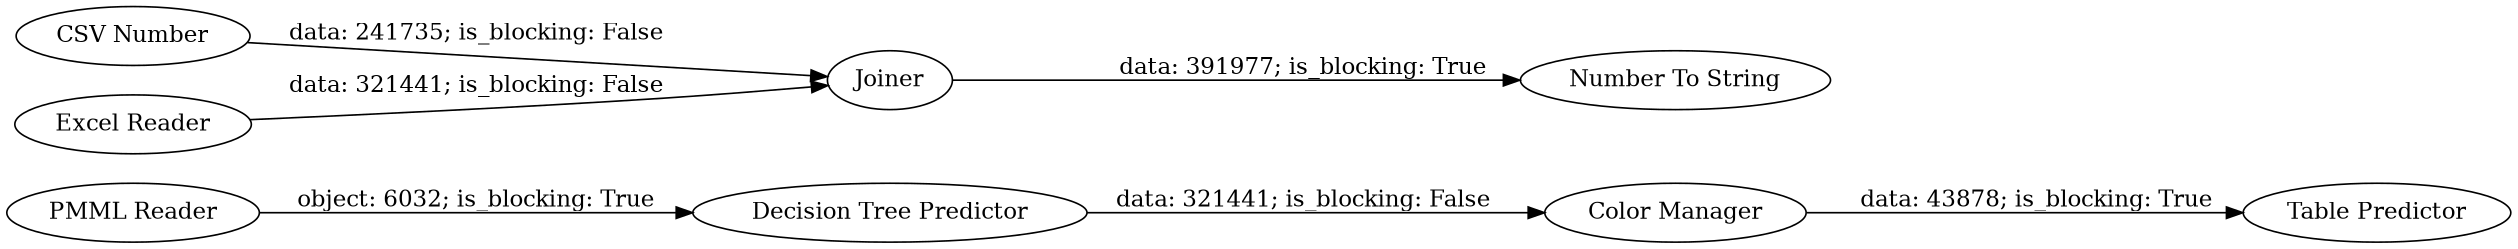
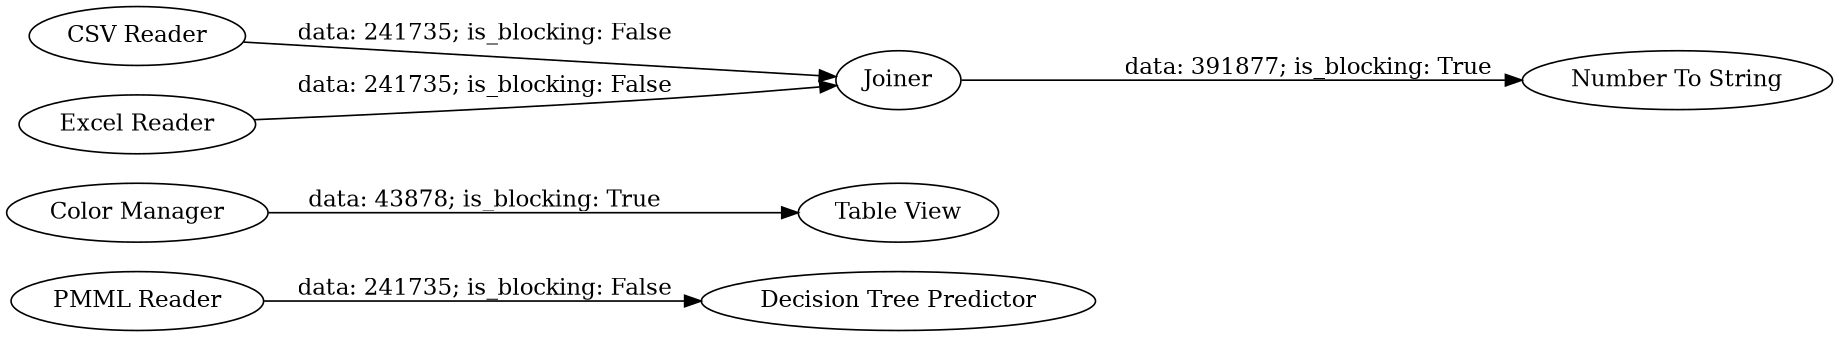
  digraph {
    rankdir=LR
    n1 [label="PMML Reader"]
    n2 [label="Decision Tree Predictor"]
    n3 [label="Color Manager"]
-   n4 [label="Table Predictor"]
+   n4 [label="Table View"]
    n5 [label=Joiner]
    n6 [label="Number To String"]
-   n7 [label="CSV Number"]
+   n7 [label="CSV Reader"]
    n8 [label="Excel Reader"]
-   n1 -> n2 [label="object: 6032; is_blocking: True"]
-   n2 -> n3 [label="data: 321441; is_blocking: False"]
+   n1 -> n2 [label="data: 241735; is_blocking: False"]
    n3 -> n4 [label="data: 43878; is_blocking: True"]
-   n5 -> n6 [label="data: 391977; is_blocking: True"]
+   n5 -> n6 [label="data: 391877; is_blocking: True"]
    n7 -> n5 [label="data: 241735; is_blocking: False"]
-   n8 -> n5 [label="data: 321441; is_blocking: False"]
+   n8 -> n5 [label="data: 241735; is_blocking: False"]
  }
